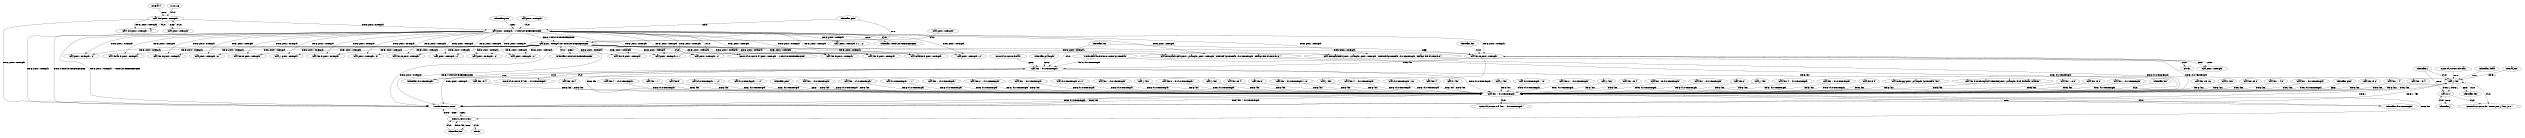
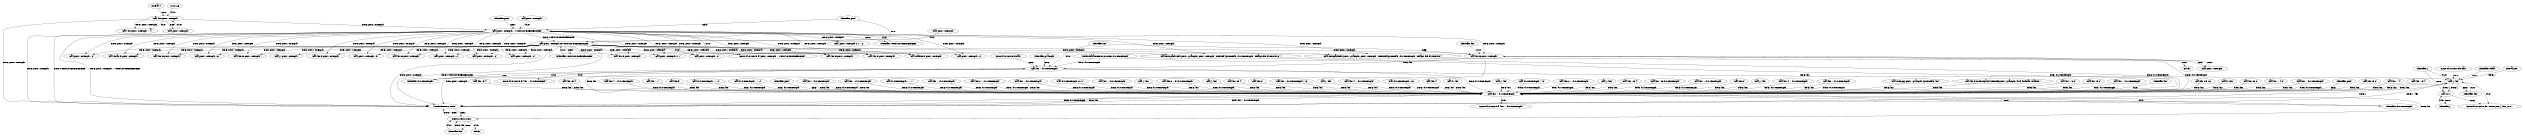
  digraph {
    n1 [label="(Call,len = pIns->nLength)"]
    n2 [label="(Call,len > dwMemLength)"]
    n3 [label="(Block,)"]
    n4 [label="(Call,pIns->nLength)"]
    n5 [label="(MethodReturn,UINT)"]
    n6 [label="(Call,j<len)"]
    n7 [label="(Call,len > dwMemLength)"]
    n8 [label="(Identifier,dwMemLength)"]
    n9 [label="(ControlStructure,if (len > dwMemLength))"]
    n10 [label="(Return,return len;)"]
    n11 [label="(Call,pIns->nLength = MAX_SAMPLE_LENGTH)"]
    n12 [label="(Identifier,MAX_SAMPLE_LENGTH)"]
    n13 [label="(Call,ITUnpack16Bit(pIns->pSample, pIns->nLength, (LPBYTE)lpMemFile, dwMemLength, (nFlags == RS_IT21516)))"]
    n14 [label="(Call,pIns->nLength * 2)"]
    n15 [label="(Call,dmax = pIns->nLength)"]
    n16 [label="(Call,len = pIns->nLength)"]
    n17 [label="(Call,pIns->nLength * 6)"]
    n18 [label="(Call,len = pIns->nLength)"]
    n19 [label="(Call,j<pIns->nLength)"]
    n20 [label="(Call,len = pIns->nLength)"]
    n21 [label="(Call,pIns->nLength * 3)"]
    n22 [label="(Call,len = pIns->nLength)"]
    n23 [label="(Call,pIns->nLength * 2)"]
    n24 [label="(Call,pIns->nLength * 2)"]
    n25 [label="(Call,pIns->nLength * 2)"]
    n26 [label="(Call,len = pIns->nLength)"]
    n27 [label="(Call,pIns->nLength + 1)"]
    n28 [label="(Call,pIns->nLength * 2)"]
    n29 [label="(Call,ITUnpack8Bit(pIns->pSample, pIns->nLength, (LPBYTE)lpMemFile, dwMemLength, (nFlags == RS_IT2158)))"]
    n30 [label="(ControlStructure,if (pIns->nLength > MAX_SAMPLE_LENGTH))"]
    n31 [label="(Call,len = pIns->nLength)"]
    n32 [label="(Call,len = pIns->nLength)"]
    n33 [label="(Call,maxlen = pIns->nLength)"]
    n34 [label="(Call,pIns->nLength * 2)"]
    n35 [label="(Call,(pIns->nLength + 1) / 2)"]
    n36 [label="(Call,pIns->nLength > MAX_SAMPLE_LENGTH)"]
    n37 [label="(Identifier,MAX_SAMPLE_LENGTH)"]
    n38 [label="(Call,(int)pIns->nLength)"]
    n39 [label="(Call,pIns->nLength)"]
    n40 [label="(Call,(int)pIns->nLength < 4)"]
    n41 [label="(Call,j++)"]
    n42 [label="(Identifier,len)"]
    n43 [label="(ControlStructure,for (UINT j=0; j<len; j++))"]
    n44 [label="(ControlStructure,if (len > dwMemLength))"]
    n45 [label="(Identifier,dwMemLength)"]
    n46 [label="(Identifier,j)"]
    n47 [label="(Identifier,len)"]
    n48 [label="(Block,)"]
    n49 [label="(Call,len += 16)"]
    n50 [label="(Call,k<len)"]
    n51 [label="(ControlStructure,break;)"]
    n52 [label="(Call,len *= 2)"]
    n53 [label="(ControlStructure,break;)"]
    n54 [label="(Call,len > 4*8)"]
    n55 [label="(Identifier,len)"]
    n56 [label="(Call,len > dwMemLength)"]
    n57 [label="(Identifier,pIns)"]
    n58 [label="(Call,len *= 2)"]
    n59 [label="(Call,len < 4)"]
    n60 [label="(Call,len >= 4)"]
    n61 [label="(Call,len *= 4)"]
    n62 [label="(Call,len *= 4)"]
    n63 [label="(Call,len*4 > dwMemLength)"]
    n64 [label="(Call,len > 1)"]
    n65 [label="(Call,len-9)"]
    n66 [label="(Call,pIns->nLength)"]
    n67 [label="(Call,dwMemLength >> 2)"]
    n68 [label="(Call,dwMemLength >> 2)"]
    n69 [label="(Identifier,pIns)"]
    n70 [label="(Call,len > dwMemLength)"]
    n71 [label="(Call,len > dwMemLength)"]
    n72 [label="(Call,dwMemLength >> 1)"]
    n73 [label="(Call,len > dwMemLength)"]
    n74 [label="(Call,len*2 > dwMemLength)"]
    n75 [label="(Call,len > dwMemLength)"]
    n76 [label="(Call,dwMemLength & ~1)"]
    n77 [label="(Call,len > dwMemLength)"]
    n78 [label="(Identifier,len)"]
    n79 [label="(Call,j<len)"]
    n80 [label="(Call,len*2 <= dwMemLength)"]
    n81 [label="(Call,j<len)"]
    n82 [label="(Call,len *= 4)"]
    n83 [label="(Call,len*2)"]
    n84 [label="(Call,len > dwMemLength - 16)"]
    n85 [label="(Call,j<len)"]
    n86 [label="(Identifier,j)"]
    n87 [label="(Call,len*4 > dwMemLength)"]
    n88 [label="(Call,dwMemLength - 16)"]
    n89 [label="(Call,len*4)"]
    n90 [label="(Identifier,pSample)"]
    n91 [label="(Call,k<len)"]
    n92 [label="(Identifier,pIns)"]
    n93 [label="(Call,pIns->nLength)"]
    n94 [label="(Identifier,pIns)"]
-   n95 [label="(MethodParameterIn,DWORD lpMemFile)"]
+   n95 [label="(MethodParameterIn,DWORD dwMemLength)"]
    n96 [label="(Call,j<len)"]
    n97 [label="(Call,dwMemLength > 9)"]
    n98 [label="(Call,len*2 > dwMemLength)"]
    n99 [label="(Call,j<len)"]
    n100 [label="(Call,len >= 4)"]
    n101 [label="(Identifier,delta)"]
    n102 [label="(Call,len <= dwMemLength)"]
    n103 [label="(Call,len > dwMemLength)"]
    n104 [label="(Call,len*2)"]
    n105 [label="(Call,j<len)"]
    n106 [label="(Call,len*4 > dwMemLength)"]
    n107 [label="(Call,len > dwMemLength)"]
    n108 [label="(Literal,4)"]
-   n109 [label="(Call,len = 9)"]
    n110 [label="(Literal,j=0)"]
    n111 [label="(Call,memcpy(pIns->pSample, lpMemFile, len))"]
    n112 [label="(Call,len = DMFUnpack((LPBYTE)pIns->pSample, ibuf, ibufmax, maxlen))"]
    n113 [label="(Call,len > 8*8)"]
    n114 [label="(Call,len *= 2)"]
    n115 [label="(Call,len > dwMemLength)"]
    n116 [label="(Identifier,len)"]
    1000126
    n1 -> n2 [label="DDG: len"]
    n1 -> n3 [label="AST: "]
    n1 -> n4 [label="CFG: "]
    n1 -> n5 [label="DDG: pIns->nLength"]
    n2 -> n6 [label="DDG: len"]
    n2 -> n7 [label="DDG: len"]
    n2 -> n7 [label="DDG: dwMemLength"]
    n2 -> n8 [label="CFG: "]
    n2 -> n9 [label="AST: "]
    n4 -> n1 [label="AST: "]
    n5 -> n10 [label="CFG: "]
    n6 -> n5 [label="DDG: j"]
    n6 -> n5 [label="DDG: j<len"]
    n6 -> n7 [label="DDG: len"]
    n6 -> n41 [label="DDG: j"]
    n6 -> n42 [label="CFG: "]
    n6 -> n43 [label="AST: "]
    n7 -> n5 [label="DDG: len > dwMemLength"]
    n7 -> n5 [label="DDG: dwMemLength"]
    n7 -> n5 [label="DDG: len"]
    n7 -> n10 [label="DDG: len"]
    n7 -> n44 [label="AST: "]
    n7 -> n45 [label="CFG: "]
    n8 -> n2 [label="AST: "]
    n10 -> n5 [label="DDG: <RET>"]
    n10 -> n47 [label="CFG: "]
    n10 -> n48 [label="AST: "]
    n11 -> n1 [label="DDG: pIns->nLength"]
    n11 -> n5 [label="DDG: pIns->nLength"]
    n11 -> n5 [label="DDG: MAX_SAMPLE_LENGTH"]
    n11 -> n12 [label="CFG: "]
    n11 -> n13 [label="DDG: pIns->nLength"]
    n11 -> n14 [label="DDG: pIns->nLength"]
    n11 -> n15 [label="DDG: pIns->nLength"]
    n11 -> n16 [label="DDG: pIns->nLength"]
    n11 -> n17 [label="DDG: pIns->nLength"]
    n11 -> n18 [label="DDG: pIns->nLength"]
    n11 -> n19 [label="DDG: pIns->nLength"]
    n11 -> n20 [label="DDG: pIns->nLength"]
    n11 -> n21 [label="DDG: pIns->nLength"]
    n11 -> n22 [label="DDG: pIns->nLength"]
    n11 -> n23 [label="DDG: pIns->nLength"]
    n11 -> n24 [label="DDG: pIns->nLength"]
    n11 -> n25 [label="DDG: pIns->nLength"]
    n11 -> n26 [label="DDG: pIns->nLength"]
    n11 -> n27 [label="DDG: pIns->nLength"]
    n11 -> n28 [label="DDG: pIns->nLength"]
    n11 -> n29 [label="DDG: pIns->nLength"]
    n11 -> n30 [label="AST: "]
    n11 -> n31 [label="DDG: pIns->nLength"]
    n11 -> n32 [label="DDG: pIns->nLength"]
    n11 -> n33 [label="DDG: pIns->nLength"]
    n11 -> n34 [label="DDG: pIns->nLength"]
    n12 -> n11 [label="AST: "]
    n13 -> n7 [label="DDG: dwMemLength"]
    n29 -> n7 [label="DDG: dwMemLength"]
    n36 -> n1 [label="DDG: pIns->nLength"]
    n36 -> n5 [label="DDG: MAX_SAMPLE_LENGTH"]
    n36 -> n5 [label="DDG: pIns->nLength > MAX_SAMPLE_LENGTH"]
    n36 -> n5 [label="DDG: pIns->nLength"]
    n36 -> n11 [label="DDG: MAX_SAMPLE_LENGTH"]
    n36 -> n13 [label="DDG: pIns->nLength"]
    n36 -> n14 [label="DDG: pIns->nLength"]
    n36 -> n15 [label="DDG: pIns->nLength"]
    n36 -> n16 [label="DDG: pIns->nLength"]
    n36 -> n17 [label="DDG: pIns->nLength"]
    n36 -> n18 [label="DDG: pIns->nLength"]
-   n36 -> n19 [label="DDG: pIns->nLength"]
    n36 -> n20 [label="DDG: pIns->nLength"]
    n36 -> n21 [label="DDG: pIns->nLength"]
    n36 -> n22 [label="DDG: pIns->nLength"]
    n36 -> n23 [label="DDG: pIns->nLength"]
    n36 -> n24 [label="DDG: pIns->nLength"]
    n36 -> n25 [label="DDG: pIns->nLength"]
    n36 -> n26 [label="DDG: pIns->nLength"]
    n36 -> n27 [label="DDG: pIns->nLength"]
    n36 -> n28 [label="DDG: pIns->nLength"]
    n36 -> n29 [label="DDG: pIns->nLength"]
    n36 -> n30 [label="AST: "]
    n36 -> n31 [label="DDG: pIns->nLength"]
    n36 -> n32 [label="DDG: pIns->nLength"]
    n36 -> n33 [label="DDG: pIns->nLength"]
    n36 -> n34 [label="DDG: pIns->nLength"]
    n36 -> n35 [label="DDG: pIns->nLength"]
    n36 -> n37 [label="CFG: "]
    n37 -> n36 [label="AST: "]
    n38 -> n5 [label="DDG: pIns->nLength"]
    n38 -> n36 [label="DDG: pIns->nLength"]
    n38 -> n39 [label="CFG: "]
    n38 -> n40 [label="AST: "]
    n38 -> n40 [label="DDG: pIns->nLength"]
    n39 -> n38 [label="AST: "]
    n41 -> n6 [label="DDG: j"]
-   n41 -> n43 [label="AST: "]
+   n41 -> n43 [label="DDG: "]
    n41 -> n46 [label="CFG: "]
    n42 -> n6 [label="AST: "]
    n45 -> n7 [label="AST: "]
    n46 -> n41 [label="AST: "]
    n47 -> n10 [label="AST: "]
    n47 -> n10 [label="DDG: len"]
    n49 -> n7 [label="DDG: len"]
    n50 -> n7 [label="DDG: len"]
    n51 -> n2 [label="CFG: "]
    n52 -> n7 [label="DDG: len"]
    n53 -> n6 [label="CFG: "]
    n54 -> n7 [label="DDG: len"]
    n55 -> n1 [label="CFG: "]
    n55 -> n2 [label="AST: "]
    n56 -> n7 [label="DDG: len"]
    n56 -> n7 [label="DDG: dwMemLength"]
    n57 -> n7 [label="CFG: "]
    n58 -> n7 [label="DDG: len"]
    n59 -> n7 [label="DDG: len"]
    n60 -> n7 [label="DDG: len"]
    n61 -> n7 [label="DDG: len"]
    n62 -> n7 [label="DDG: len"]
    n63 -> n7 [label="DDG: dwMemLength"]
    n64 -> n7 [label="DDG: len"]
    n65 -> n7 [label="DDG: len"]
    n66 -> n36 [label="AST: "]
    n67 -> n7 [label="DDG: dwMemLength"]
    n68 -> n7 [label="DDG: dwMemLength"]
    n69 -> n7 [label="CFG: "]
    n70 -> n7 [label="DDG: len"]
    n70 -> n7 [label="DDG: dwMemLength"]
    n71 -> n7 [label="DDG: len"]
    n71 -> n7 [label="DDG: dwMemLength"]
    n72 -> n7 [label="DDG: dwMemLength"]
    n73 -> n7 [label="DDG: dwMemLength"]
    n74 -> n7 [label="DDG: dwMemLength"]
    n75 -> n7 [label="DDG: len"]
    n75 -> n7 [label="DDG: dwMemLength"]
    n76 -> n7 [label="DDG: dwMemLength"]
    n77 -> n7 [label="DDG: dwMemLength"]
    n78 -> n1 [label="AST: "]
    n79 -> n7 [label="DDG: len"]
    n80 -> n7 [label="DDG: dwMemLength"]
    n81 -> n7 [label="DDG: len"]
    n82 -> n7 [label="DDG: len"]
    n83 -> n7 [label="DDG: len"]
    n84 -> n7 [label="DDG: len"]
    n85 -> n7 [label="DDG: len"]
    n86 -> n6 [label="AST: "]
    n86 -> n41 [label="CFG: "]
    n87 -> n7 [label="DDG: dwMemLength"]
    n88 -> n7 [label="DDG: dwMemLength"]
    n89 -> n7 [label="DDG: len"]
    n90 -> n2 [label="CFG: "]
    n91 -> n7 [label="DDG: len"]
    n92 -> n11 [label="CFG: "]
    n92 -> n36 [label="CFG: "]
    n93 -> n11 [label="AST: "]
    n94 -> n36 [label="CFG: "]
    n95 -> n2 [label="DDG: dwMemLength"]
    n95 -> n7 [label="DDG: dwMemLength"]
    n96 -> n7 [label="DDG: len"]
    n97 -> n7 [label="DDG: dwMemLength"]
    n98 -> n7 [label="DDG: dwMemLength"]
    n99 -> n7 [label="DDG: len"]
    n100 -> n7 [label="DDG: len"]
    n101 -> n6 [label="CFG: "]
    n102 -> n7 [label="DDG: dwMemLength"]
    n103 -> n7 [label="DDG: dwMemLength"]
    n104 -> n7 [label="DDG: len"]
    n105 -> n7 [label="DDG: len"]
    n106 -> n7 [label="DDG: dwMemLength"]
    n107 -> n7 [label="DDG: len"]
    n107 -> n7 [label="DDG: dwMemLength"]
    n108 -> n38 [label="CFG: "]
-   n109 -> n7 [label="DDG: len"]
    n110 -> n6 [label="DDG: j"]
    n111 -> n7 [label="DDG: len"]
    n112 -> n7 [label="DDG: len"]
    n113 -> n7 [label="DDG: len"]
    n114 -> n7 [label="DDG: len"]
    n115 -> n7 [label="DDG: dwMemLength"]
    n116 -> n7 [label="AST: "]
    1000126 -> n38 [label="AST: "]
  }
